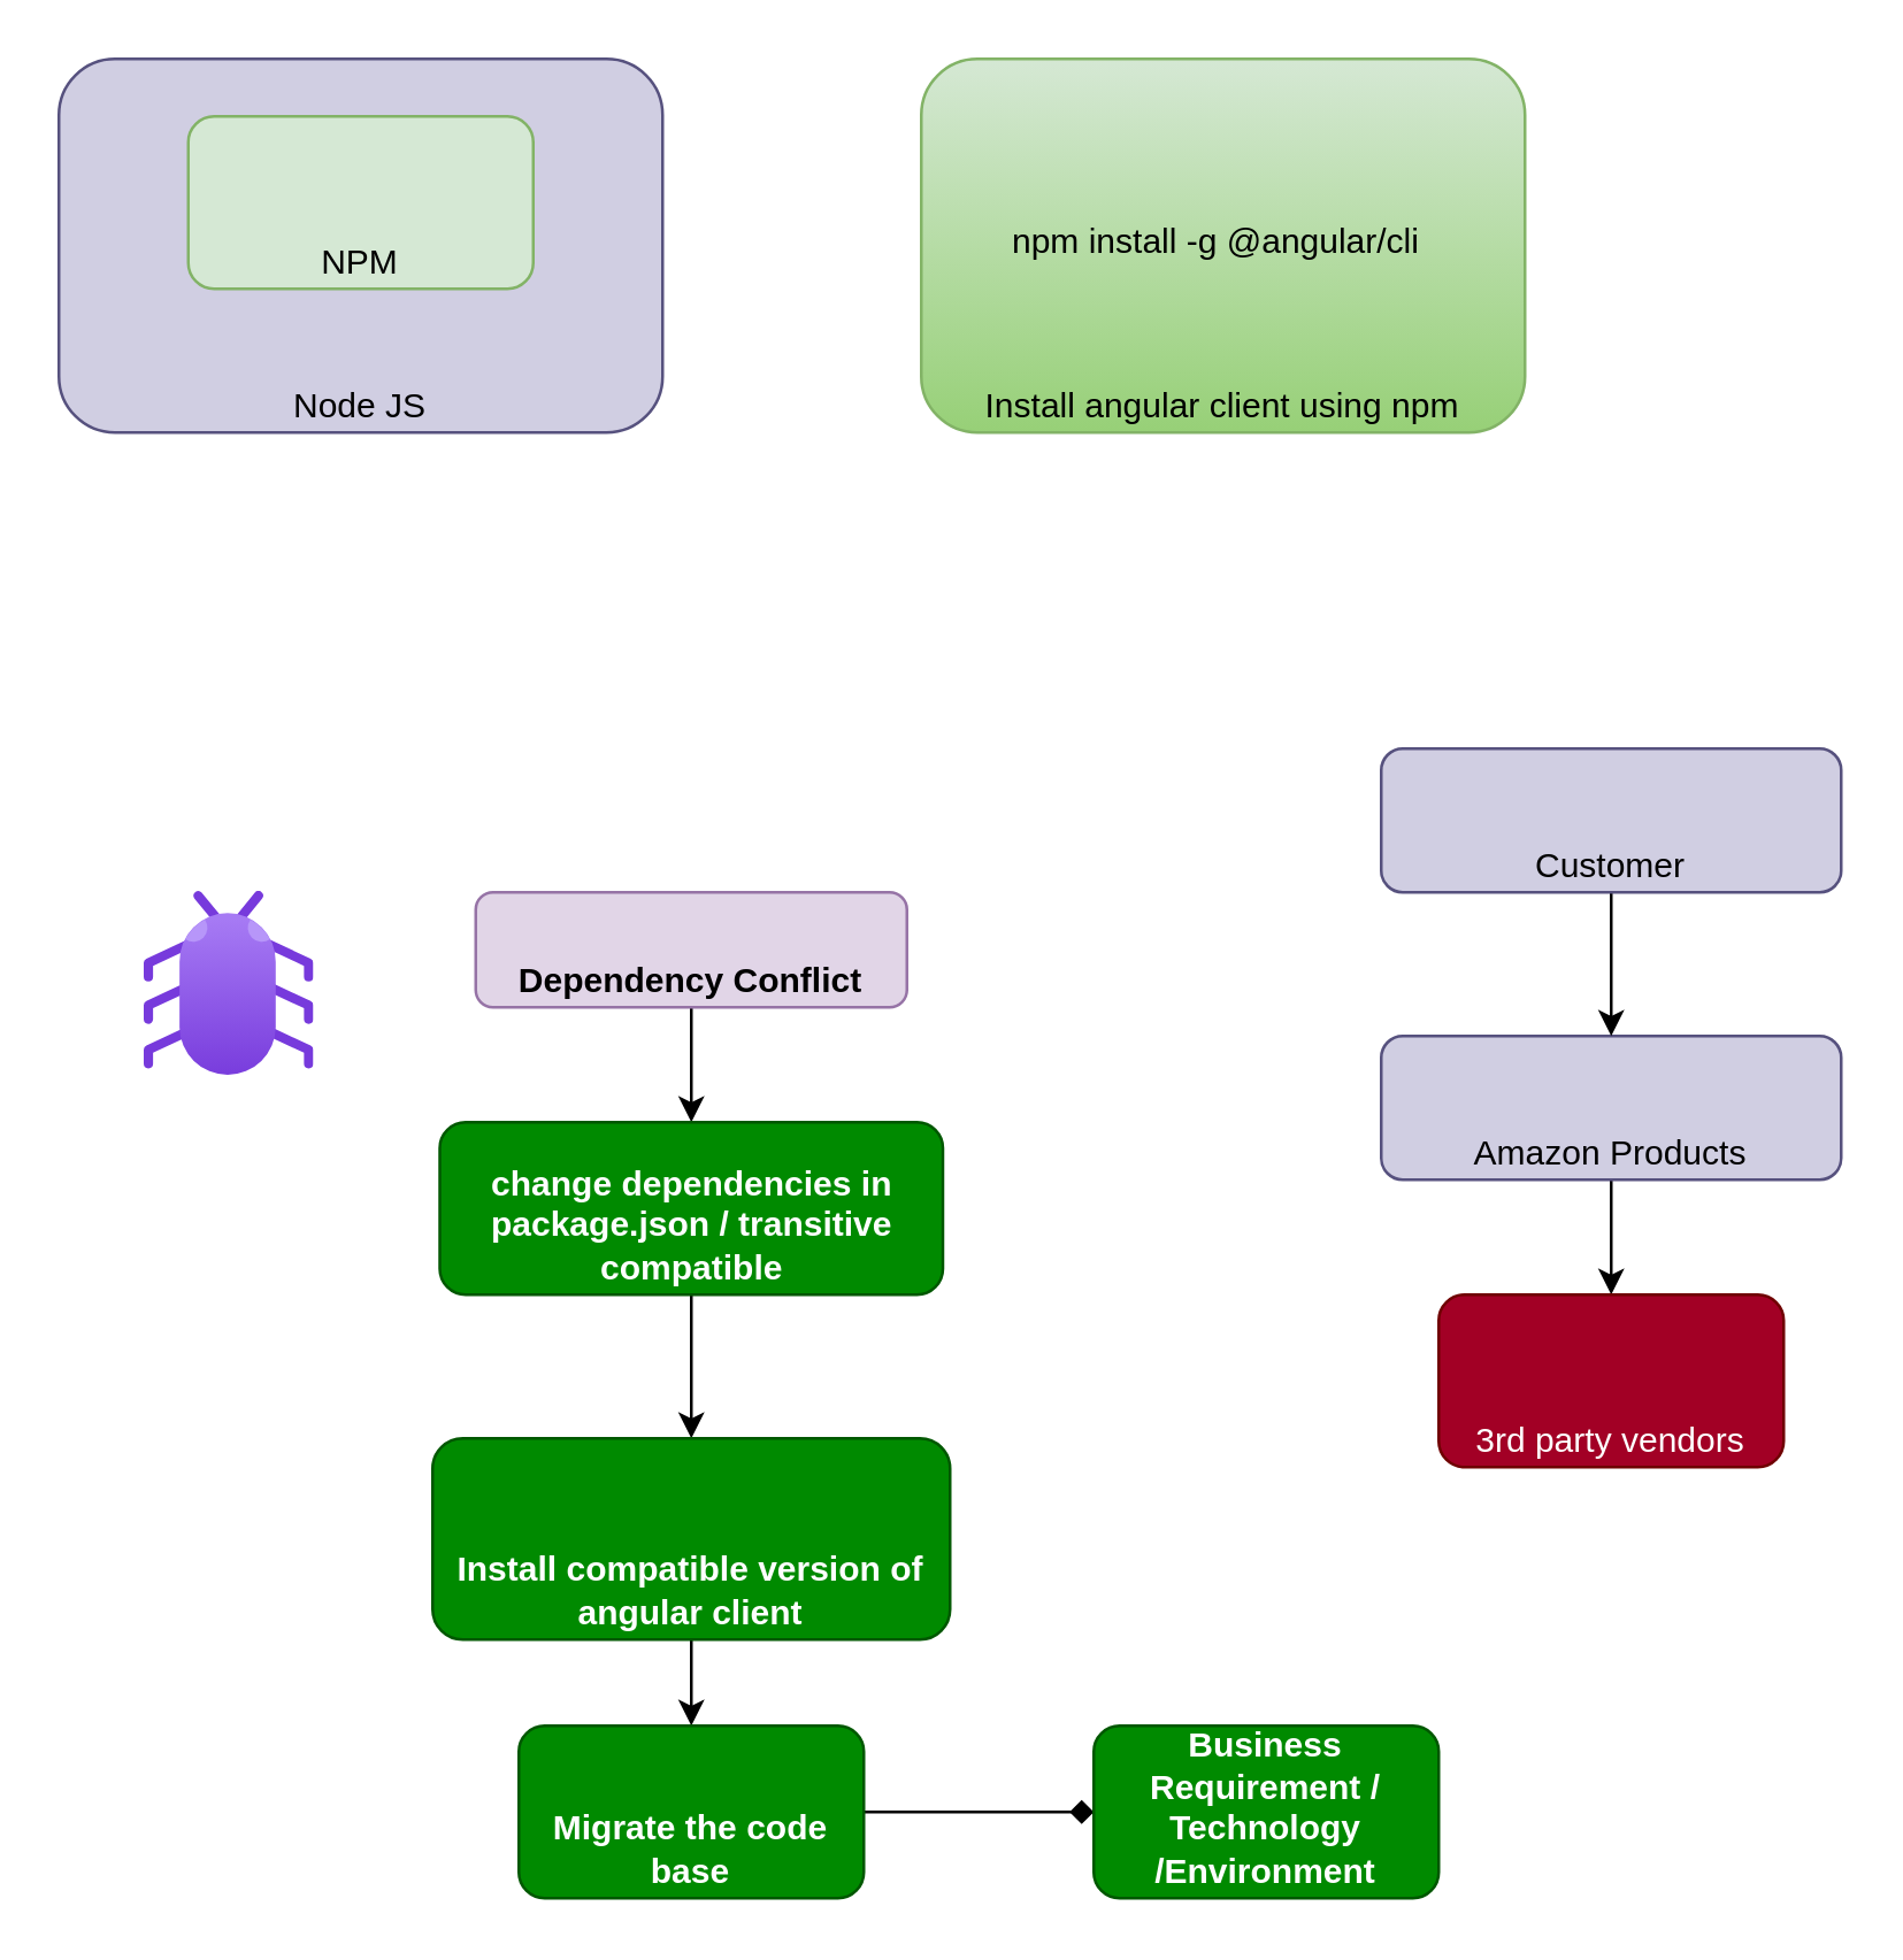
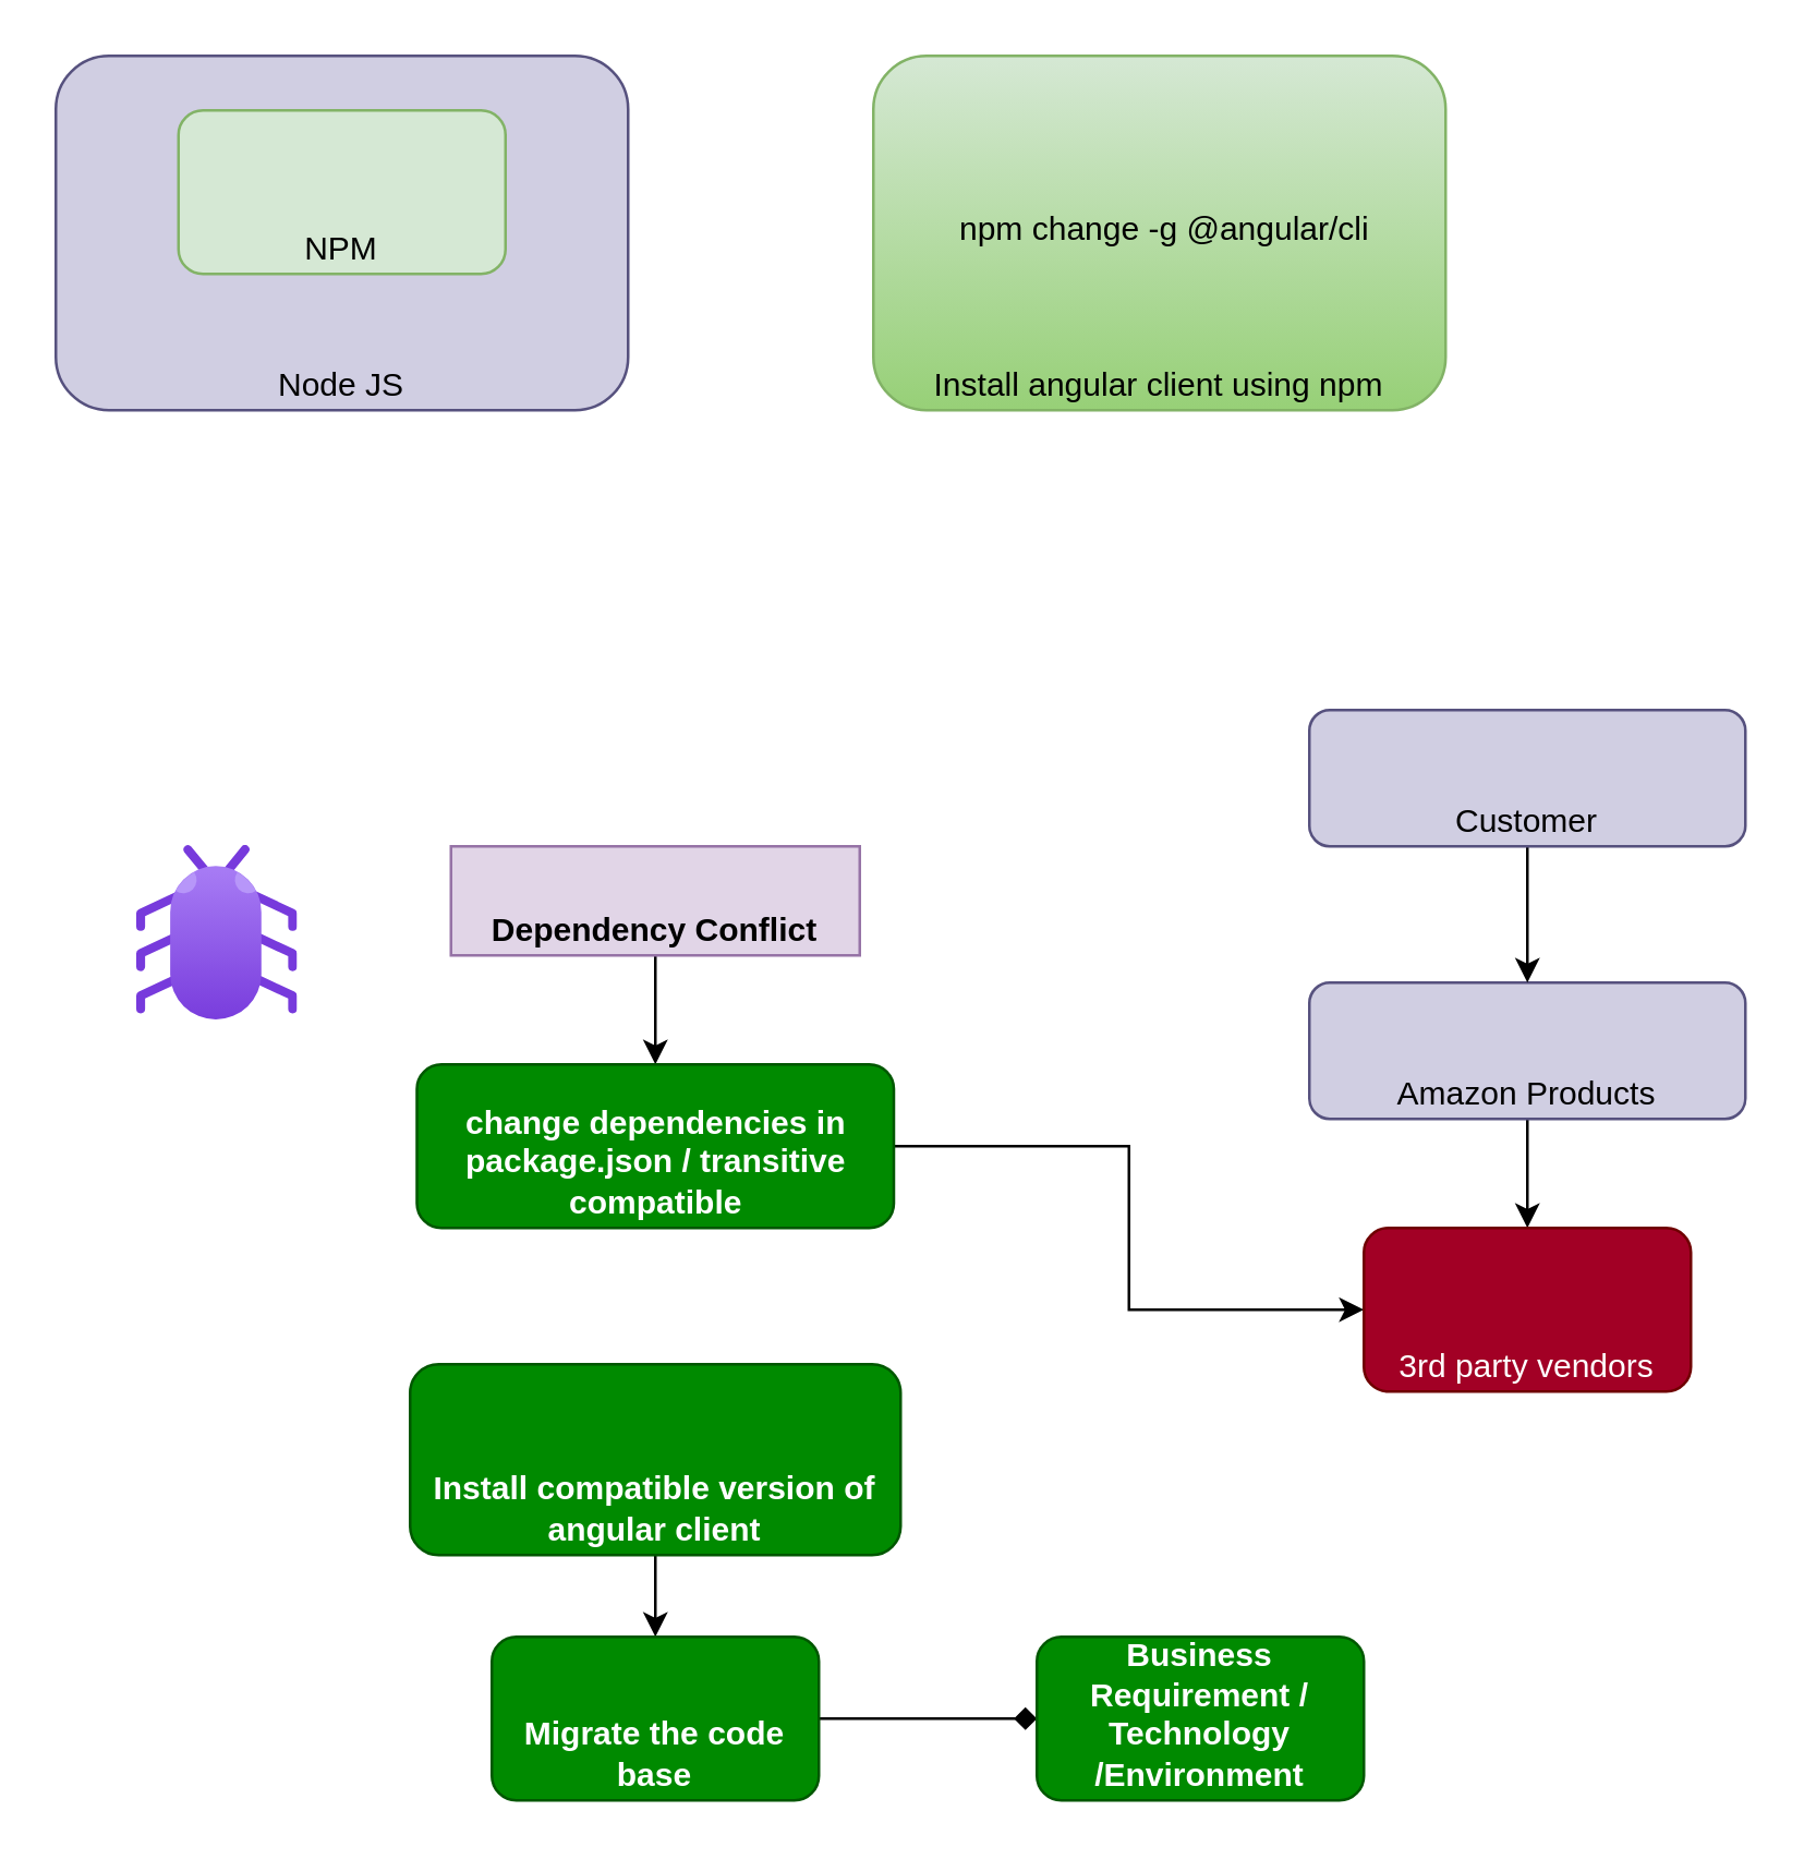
  <mxCell id="0" />
  <mxCell id="1" parent="0" />
  <mxCell id="2" value="Node JS" style="rounded=1;whiteSpace=wrap;html=1;fillColor=#d0cee2;strokeColor=#56517e;verticalAlign=bottom;" parent="1" vertex="1"><mxGeometry x="20" y="20" width="210" height="130" as="geometry" /></mxCell>
  <mxCell id="3" value="NPM" style="rounded=1;whiteSpace=wrap;html=1;fillColor=#d5e8d4;strokeColor=#82b366;verticalAlign=bottom;" parent="1" vertex="1"><mxGeometry x="65" y="40" width="120" height="60" as="geometry" /></mxCell>
  <mxCell id="4" value="" style="group" parent="1" vertex="1" connectable="0"><mxGeometry x="320" y="20" width="210" height="130" as="geometry" /></mxCell>
  <mxCell id="5" value="Install angular client using npm" style="rounded=1;whiteSpace=wrap;html=1;fillColor=#d5e8d4;strokeColor=#82b366;verticalAlign=bottom;gradientColor=#97d077;" parent="4" vertex="1"><mxGeometry width="210" height="130" as="geometry" /></mxCell>
- <mxCell id="6" value="npm install -g @angular/cli" style="text;whiteSpace=wrap;html=1;" parent="4" vertex="1"><mxGeometry x="30" y="50" width="170" height="30" as="geometry" /></mxCell>
+ <mxCell id="6" value="npm change -g @angular/cli" style="text;whiteSpace=wrap;html=1;" parent="4" vertex="1"><mxGeometry x="30" y="50" width="170" height="30" as="geometry" /></mxCell>
  <mxCell id="7" value="" style="aspect=fixed;html=1;points=[];align=center;image;fontSize=12;image=img/lib/azure2/general/Bug.svg;" parent="1" vertex="1"><mxGeometry x="50" y="310" width="59" height="64" as="geometry" /></mxCell>
  <mxCell id="8" value="" style="edgeStyle=orthogonalEdgeStyle;rounded=0;orthogonalLoop=1;jettySize=auto;html=1;" parent="1" source="9" target="11" edge="1"><mxGeometry relative="1" as="geometry" /></mxCell>
- <mxCell id="9" value="Dependency Conflict" style="rounded=1;whiteSpace=wrap;html=1;fillColor=#e1d5e7;strokeColor=#9673a6;fontStyle=1;verticalAlign=bottom;" parent="1" vertex="1"><mxGeometry x="165" y="310" width="150" height="40" as="geometry" /></mxCell>
- <mxCell id="10" value="" style="edgeStyle=orthogonalEdgeStyle;rounded=0;orthogonalLoop=1;jettySize=auto;html=1;" parent="1" source="11" target="13" edge="1"><mxGeometry relative="1" as="geometry" /></mxCell>
+ <mxCell id="9" value="Dependency Conflict" style="whiteSpace=wrap;html=1;fillColor=#e1d5e7;strokeColor=#9673a6;fontStyle=1;verticalAlign=bottom;rounded=0;" parent="1" vertex="1"><mxGeometry x="165" y="310" width="150" height="40" as="geometry" /></mxCell>
+ <mxCell id="10" value="" style="edgeStyle=orthogonalEdgeStyle;rounded=0;orthogonalLoop=1;jettySize=auto;html=1;" parent="1" source="11" target="18" edge="1"><mxGeometry relative="1" as="geometry" /></mxCell>
  <mxCell id="11" value="change dependencies in package.json / transitive compatible" style="rounded=1;whiteSpace=wrap;html=1;fillColor=#008a00;strokeColor=#005700;fontStyle=1;verticalAlign=bottom;fontColor=#ffffff;" parent="1" vertex="1"><mxGeometry x="152.5" y="390" width="175" height="60" as="geometry" /></mxCell>
  <mxCell id="12" value="" style="edgeStyle=orthogonalEdgeStyle;rounded=0;orthogonalLoop=1;jettySize=auto;html=1;" parent="1" source="13" target="15" edge="1"><mxGeometry relative="1" as="geometry" /></mxCell>
  <mxCell id="13" value="Install compatible version of angular client" style="whiteSpace=wrap;html=1;rounded=1;fontStyle=1;verticalAlign=bottom;strokeColor=#005700;fillColor=#008a00;fontColor=#ffffff;" parent="1" vertex="1"><mxGeometry x="150" y="500" width="180" height="70" as="geometry" /></mxCell>
  <mxCell id="14" value="" style="edgeStyle=orthogonalEdgeStyle;rounded=0;orthogonalLoop=1;jettySize=auto;html=1;endArrow=diamond;" parent="1" source="15" target="21" edge="1"><mxGeometry relative="1" as="geometry" /></mxCell>
  <mxCell id="15" value="Migrate the code base" style="rounded=1;whiteSpace=wrap;html=1;fontStyle=1;verticalAlign=bottom;strokeColor=#005700;fillColor=#008a00;fontColor=#ffffff;" parent="1" vertex="1"><mxGeometry x="180" y="600" width="120" height="60" as="geometry" /></mxCell>
  <mxCell id="16" value="" style="edgeStyle=orthogonalEdgeStyle;rounded=0;orthogonalLoop=1;jettySize=auto;html=1;" parent="1" source="17" target="18" edge="1"><mxGeometry relative="1" as="geometry" /></mxCell>
  <mxCell id="17" value="Amazon Products" style="rounded=1;whiteSpace=wrap;html=1;fillColor=#d0cee2;strokeColor=#56517e;verticalAlign=bottom;" parent="1" vertex="1"><mxGeometry x="480" y="360" width="160" height="50" as="geometry" /></mxCell>
  <mxCell id="18" value="3rd party vendors" style="whiteSpace=wrap;html=1;rounded=1;verticalAlign=bottom;strokeColor=#6F0000;fillColor=#a20025;fontColor=#ffffff;" parent="1" vertex="1"><mxGeometry x="500" y="450" width="120" height="60" as="geometry" /></mxCell>
  <mxCell id="19" value="" style="edgeStyle=orthogonalEdgeStyle;rounded=0;orthogonalLoop=1;jettySize=auto;html=1;" parent="1" source="20" target="17" edge="1"><mxGeometry relative="1" as="geometry" /></mxCell>
  <mxCell id="20" value="Customer" style="rounded=1;whiteSpace=wrap;html=1;fillColor=#d0cee2;strokeColor=#56517e;verticalAlign=bottom;" parent="1" vertex="1"><mxGeometry x="480" y="260" width="160" height="50" as="geometry" /></mxCell>
  <mxCell id="21" value="Business Requirement /&lt;br&gt;Technology&lt;br&gt;/Environment" style="rounded=1;whiteSpace=wrap;html=1;fontStyle=1;verticalAlign=bottom;strokeColor=#005700;fillColor=#008a00;fontColor=#ffffff;" parent="1" vertex="1"><mxGeometry x="380" y="600" width="120" height="60" as="geometry" /></mxCell>
